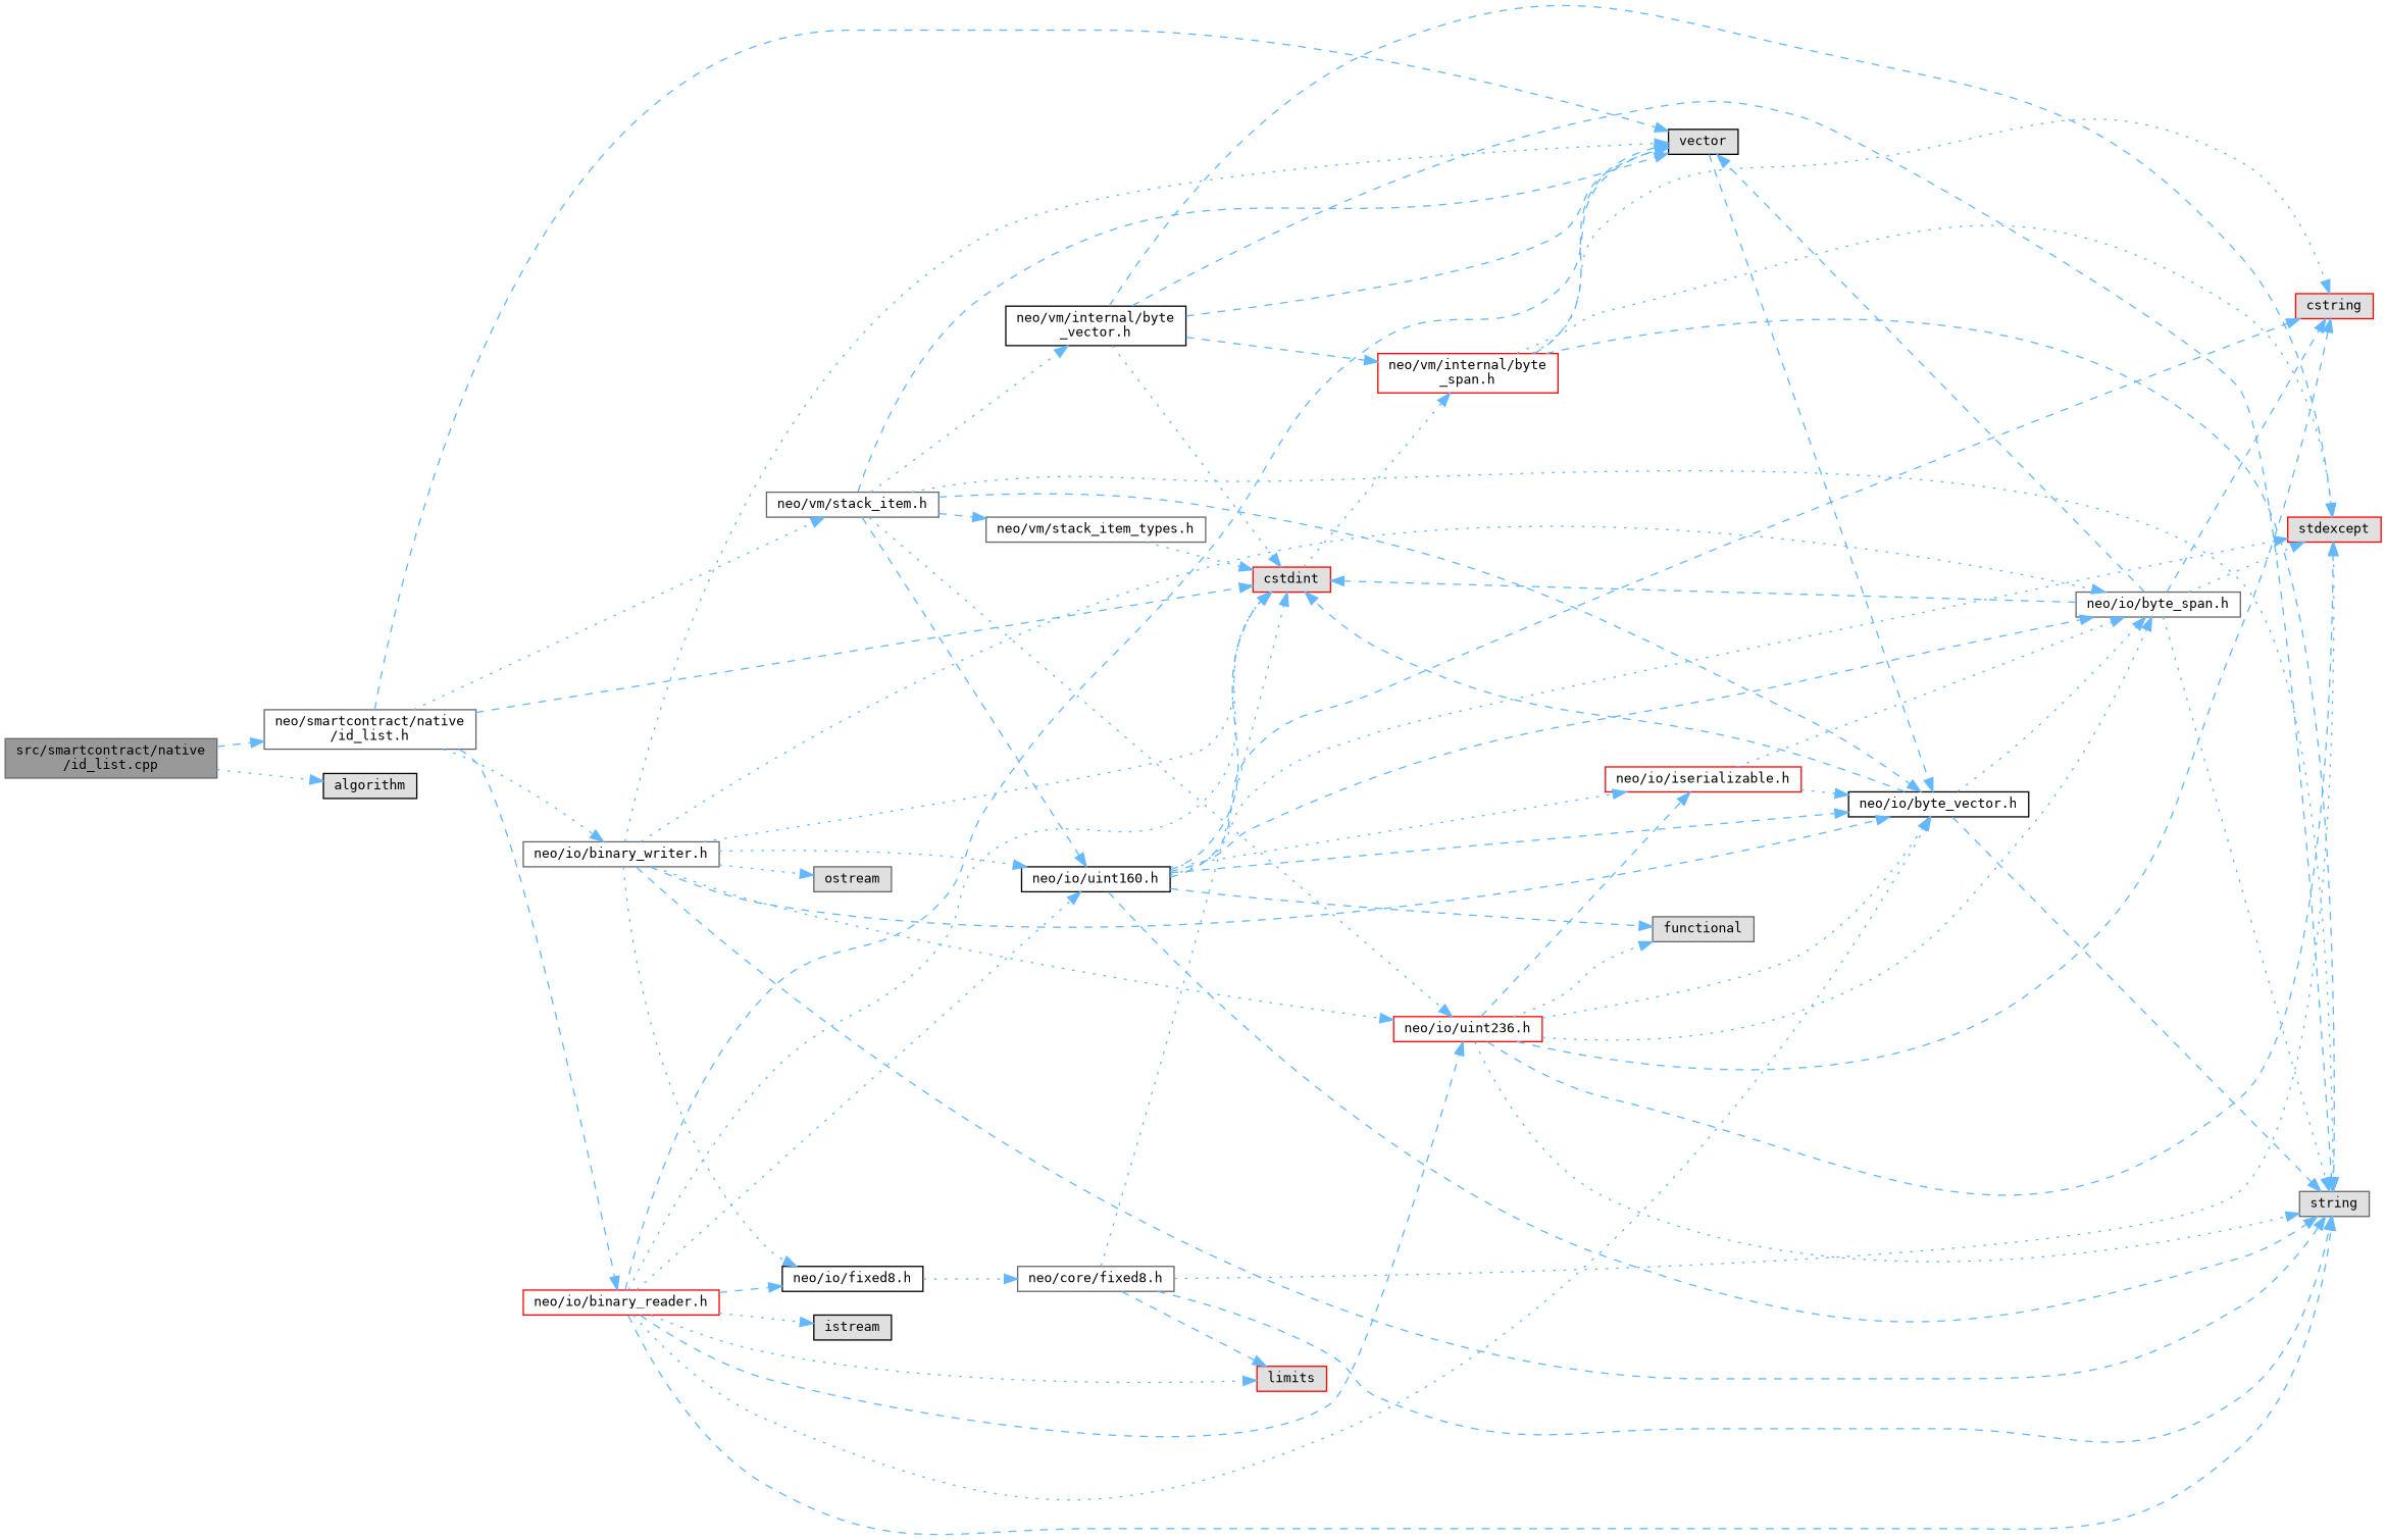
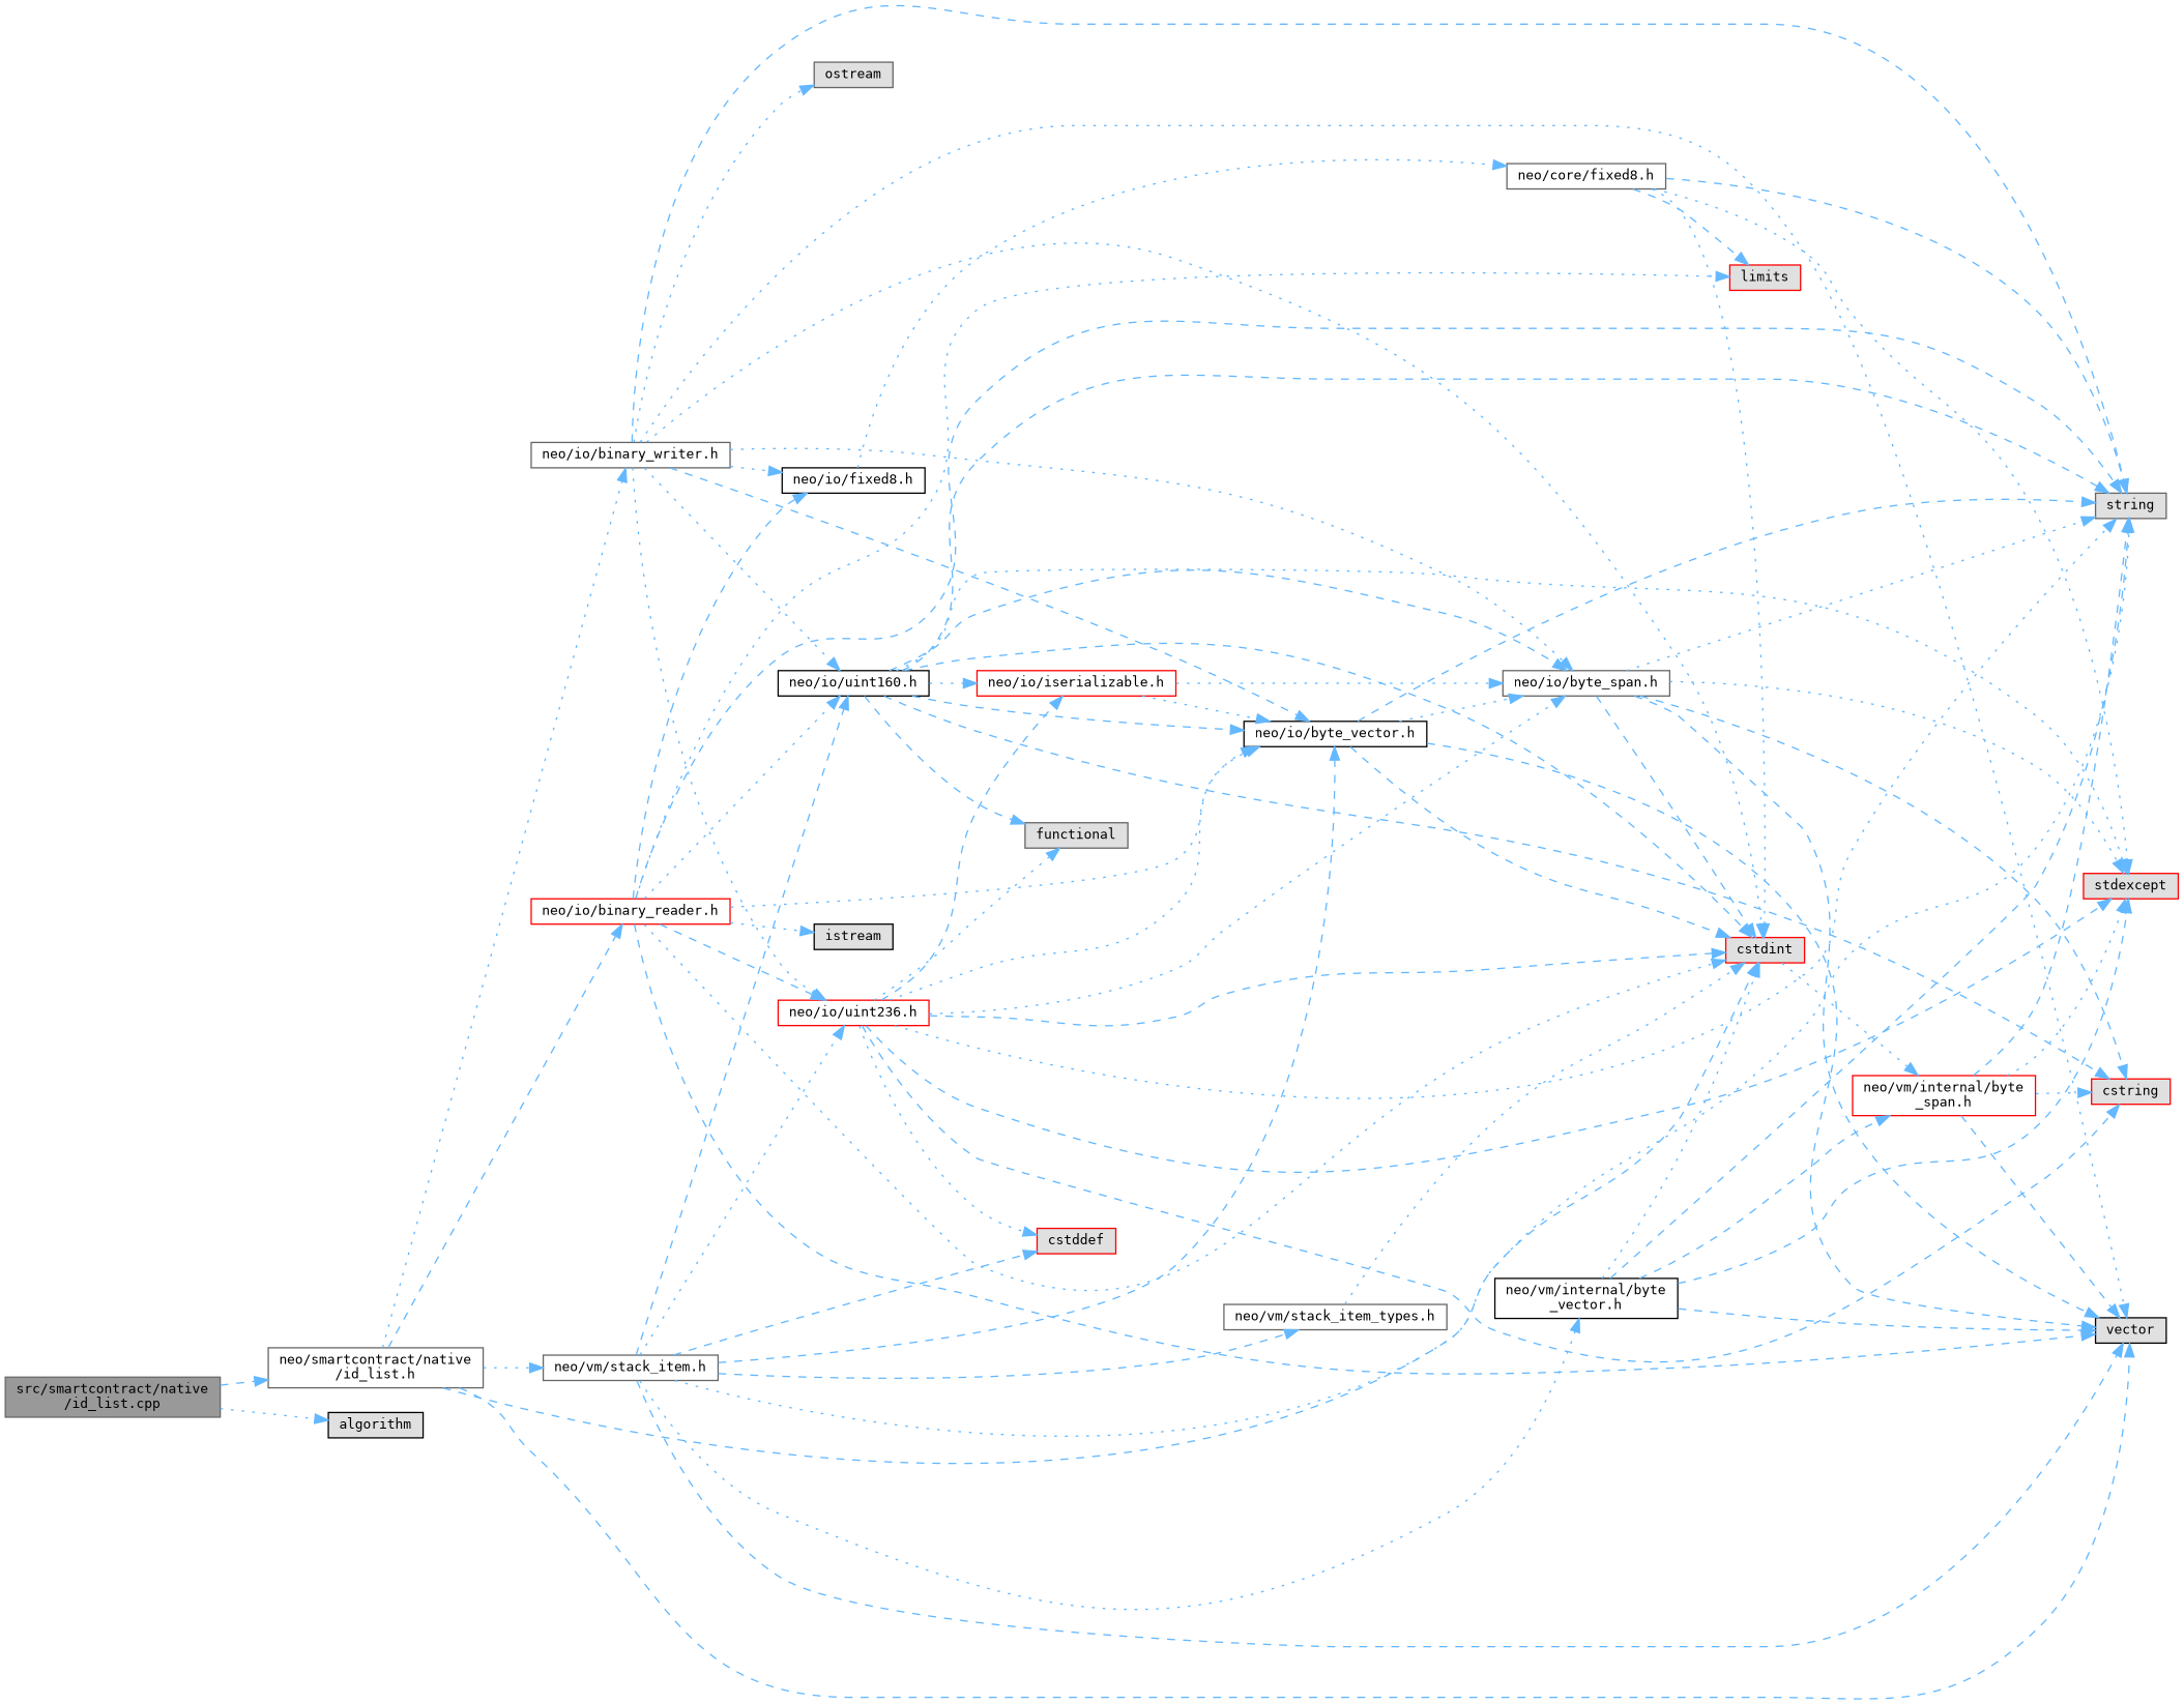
  digraph {
    fontname="DejaVu Sans Mono"
    rankdir=LR
    node [color=gray40 fillcolor=white fontname="DejaVu Sans Mono" fontsize=10 shape=box style=filled]
    edge [color=steelblue1 fontname="DejaVu Sans Mono" fontsize=10 labelfontname=Helvetica labelfontsize=10 style=dashed]
    n1 [fillcolor=grey60 fontcolor=black height=0.2 label="src/smartcontract/native\l/id_list.cpp" width=0.4]
    n2 [height=0.2 label="neo/smartcontract/native\l/id_list.h" width=0.4]
    n3 [color=black fillcolor="#E0E0E0" height=0.2 label=algorithm width=0.4]
    n4 [color=red height=0.2 label="neo/io/binary_reader.h" width=0.4]
    n5 [color=red fillcolor="#E0E0E0" height=0.2 label=cstdint width=0.4]
    n6 [color=black fillcolor="#E0E0E0" height=0.2 label=vector width=0.4]
    n7 [height=0.2 label="neo/io/binary_writer.h" width=0.4]
    n8 [height=0.2 label="neo/vm/stack_item.h" width=0.4]
    n9 [color=black height=0.2 label="neo/io/byte_vector.h" width=0.4]
    n10 [fillcolor="#E0E0E0" height=0.2 label=string width=0.4]
    n11 [color=black height=0.2 label="neo/io/fixed8.h" width=0.4]
    n12 [color=red fillcolor="#E0E0E0" height=0.2 label=limits width=0.4]
    n13 [color=black height=0.2 label="neo/io/uint160.h" width=0.4]
    n14 [color=red height=0.2 label="neo/io/uint236.h" width=0.4]
    n15 [color=black fillcolor="#E0E0E0" height=0.2 label=istream width=0.4]
    n16 [color=red height=0.2 label="neo/vm/internal/byte\l_span.h" width=0.4]
    n17 [height=0.2 label="neo/io/byte_span.h" width=0.4]
    n18 [fillcolor="#E0E0E0" height=0.2 label=ostream width=0.4]
+   n19 [color=red fillcolor="#E0E0E0" height=0.2 label=cstddef width=0.4]
    n20 [color=black height=0.2 label="neo/vm/internal/byte\l_vector.h" width=0.4]
    n21 [height=0.2 label="neo/vm/stack_item_types.h" width=0.4]
    n22 [height=0.2 label="neo/core/fixed8.h" width=0.4]
    n23 [color=red fillcolor="#E0E0E0" height=0.2 label=cstring width=0.4]
    n24 [color=red fillcolor="#E0E0E0" height=0.2 label=stdexcept width=0.4]
    n25 [color=red height=0.2 label="neo/io/iserializable.h" width=0.4]
    n26 [fillcolor="#E0E0E0" height=0.2 label=functional width=0.4]
    n1 -> n2
    n1 -> n3 [style=dotted]
    n2 -> n4
    n2 -> n5
    n2 -> n6
    n2 -> n7 [style=dotted]
    n2 -> n8 [style=dotted]
    n4 -> n5 [style=dotted]
    n4 -> n6
    n4 -> n9 [style=dotted]
    n4 -> n10
    n4 -> n11
    n4 -> n12 [style=dotted]
    n4 -> n13 [style=dotted]
    n4 -> n14
    n4 -> n15 [style=dotted]
    n5 -> n16 [style=dotted]
    n7 -> n5 [style=dotted]
    n7 -> n6 [style=dotted]
    n7 -> n9
    n7 -> n10
    n7 -> n11 [style=dotted]
    n7 -> n13 [style=dotted]
    n7 -> n14 [style=dotted]
    n7 -> n17 [style=dotted]
    n7 -> n18 [style=dotted]
    n8 -> n6
    n8 -> n9
    n8 -> n10 [style=dotted]
    n8 -> n13
    n8 -> n14 [style=dotted]
+   n8 -> n19
    n8 -> n20 [style=dotted]
    n8 -> n21
    n9 -> n5
-   n6 -> n9
+   n9 -> n6
    n9 -> n10
    n9 -> n17 [style=dotted]
    n11 -> n22 [style=dotted]
    n13 -> n5
    n13 -> n9
    n13 -> n10
    n13 -> n17
    n13 -> n23
    n13 -> n24 [style=dotted]
    n13 -> n25 [style=dotted]
    n13 -> n26
+   n14 -> n5
    n14 -> n9 [style=dotted]
    n14 -> n10 [style=dotted]
    n14 -> n17 [style=dotted]
+   n14 -> n19 [style=dotted]
    n14 -> n23
    n14 -> n24
    n14 -> n25
    n14 -> n26 [style=dotted]
    n16 -> n6
    n16 -> n10
    n16 -> n23 [style=dotted]
    n16 -> n24 [style=dotted]
    n17 -> n5
    n17 -> n6
    n17 -> n10 [style=dotted]
    n17 -> n23
    n17 -> n24 [style=dotted]
    n20 -> n5 [style=dotted]
    n20 -> n6
    n20 -> n10
    n20 -> n16
    n20 -> n24
    n21 -> n5 [style=dotted]
    n22 -> n5 [style=dotted]
    n22 -> n10
    n22 -> n12
    n22 -> n24 [style=dotted]
    n25 -> n9 [style=dotted]
    n25 -> n17 [style=dotted]
  }
